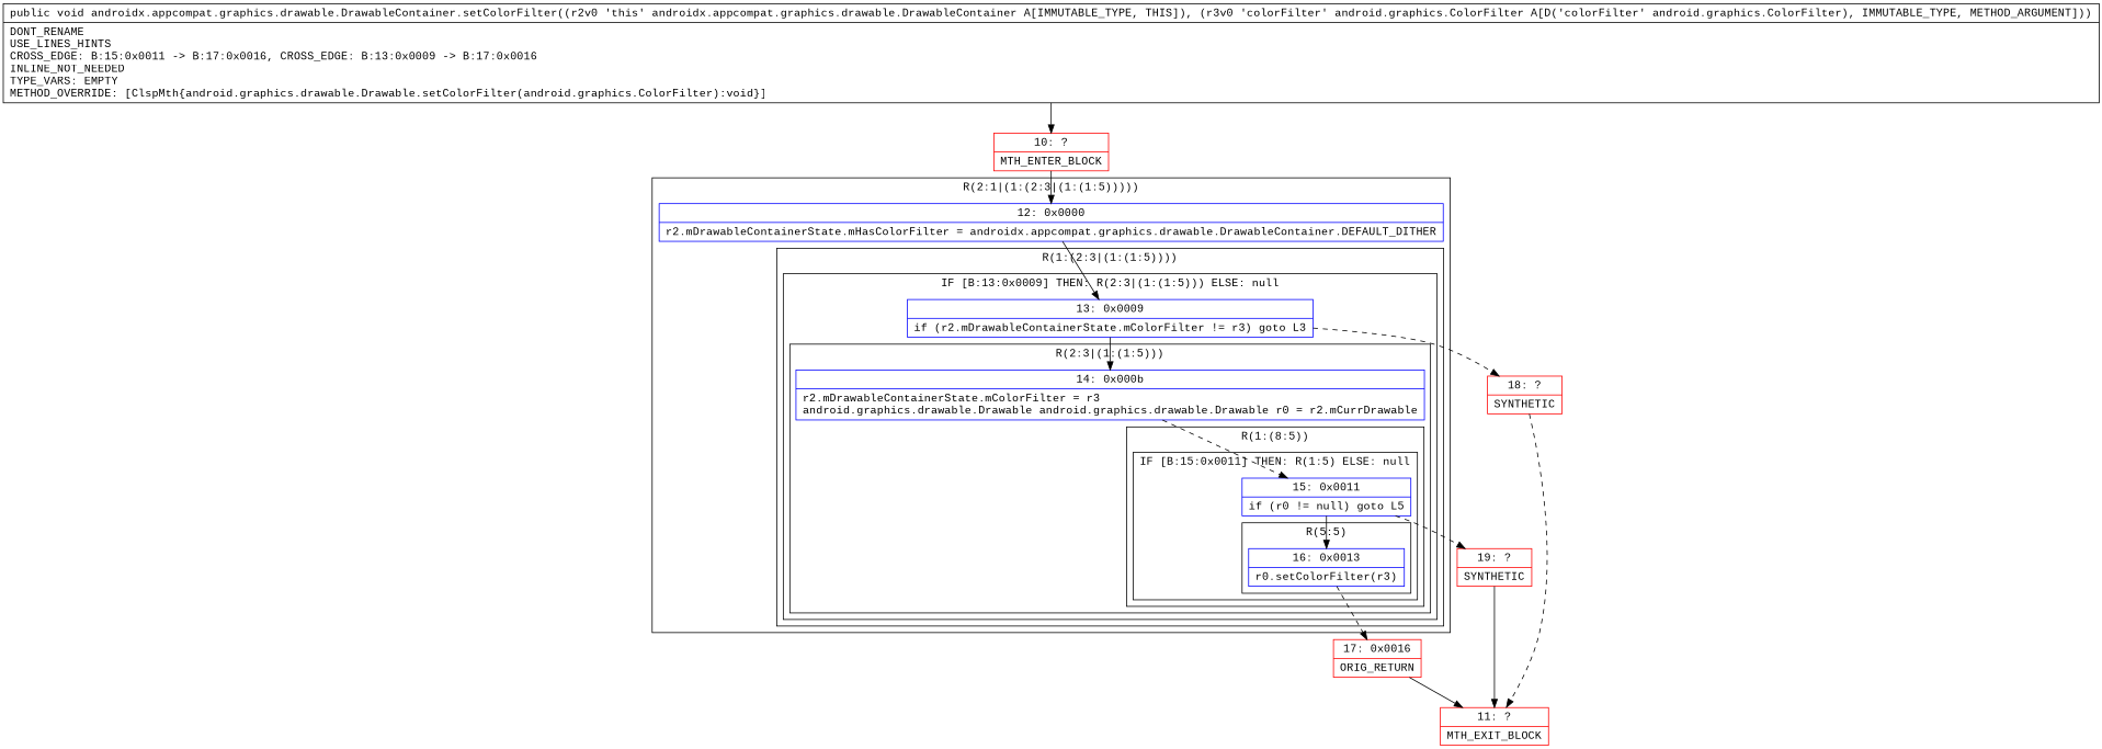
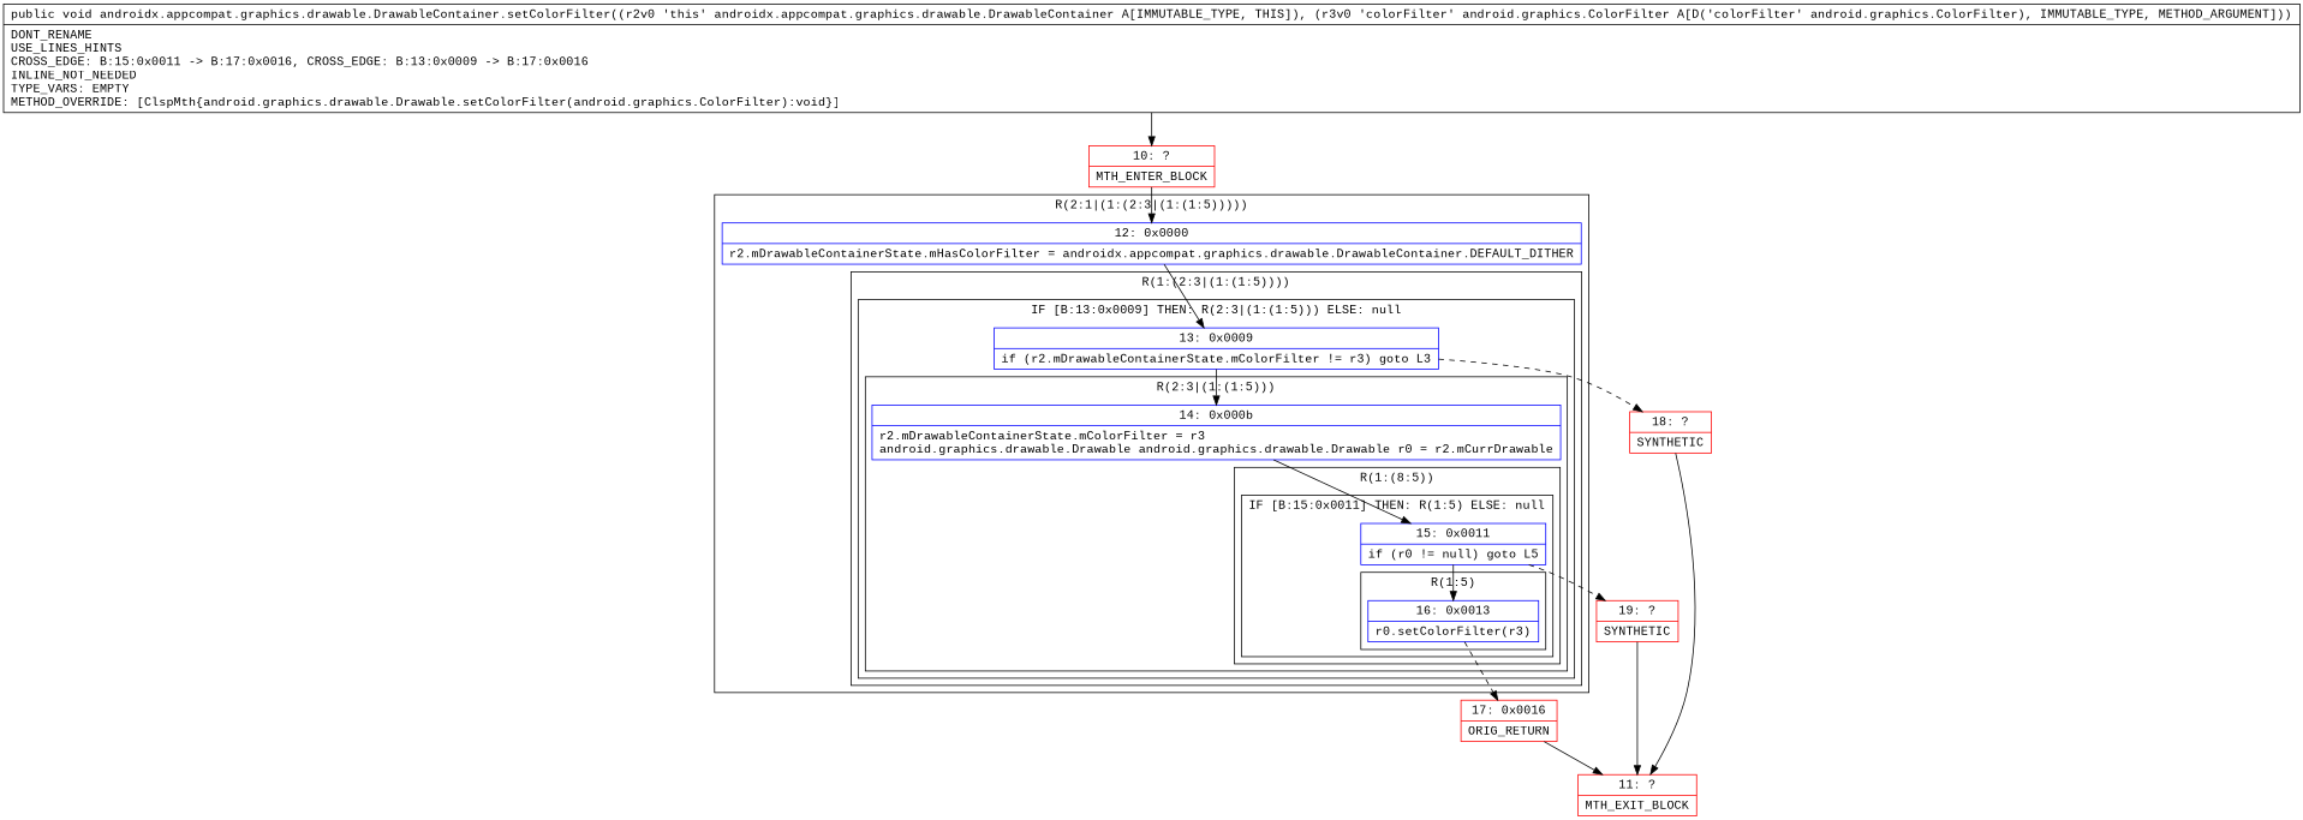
  digraph {
    fontname="Liberation Mono"
    node [color=blue fontname="Liberation Mono" shape=record]
    edge [fontname="Liberation Mono"]
    n1 [label="{16\:\ 0x0013|r0.setColorFilter(r3)\l}"]
    n2 [label="{15\:\ 0x0011|if (r0 != null) goto L5\l}"]
    n3 [label="{14\:\ 0x000b|r2.mDrawableContainerState.mColorFilter = r3\landroid.graphics.drawable.Drawable android.graphics.drawable.Drawable r0 = r2.mCurrDrawable\l}"]
    n4 [label="{13\:\ 0x0009|if (r2.mDrawableContainerState.mColorFilter != r3) goto L3\l}"]
    n5 [label="{12\:\ 0x0000|r2.mDrawableContainerState.mHasColorFilter = androidx.appcompat.graphics.drawable.DrawableContainer.DEFAULT_DITHER\l}"]
    n6 [color=red label="{17\:\ 0x0016|ORIG_RETURN\l}"]
    n7 [color=red label="{19\:\ ?|SYNTHETIC\l}"]
    n8 [color=red label="{18\:\ ?|SYNTHETIC\l}"]
    n9 [color=red label="{11\:\ ?|MTH_EXIT_BLOCK\l}"]
    n10 [color=red label="{10\:\ ?|MTH_ENTER_BLOCK\l}"]
    n11 [label="{public void androidx.appcompat.graphics.drawable.DrawableContainer.setColorFilter((r2v0 'this' androidx.appcompat.graphics.drawable.DrawableContainer A[IMMUTABLE_TYPE, THIS]), (r3v0 'colorFilter' android.graphics.ColorFilter A[D('colorFilter' android.graphics.ColorFilter), IMMUTABLE_TYPE, METHOD_ARGUMENT]))  | DONT_RENAME\lUSE_LINES_HINTS\lCROSS_EDGE: B:15:0x0011 \-\> B:17:0x0016, CROSS_EDGE: B:13:0x0009 \-\> B:17:0x0016\lINLINE_NOT_NEEDED\lTYPE_VARS: EMPTY\lMETHOD_OVERRIDE: [ClspMth\{android.graphics.drawable.Drawable.setColorFilter(android.graphics.ColorFilter):void\}]\l}" color=""]
    subgraph cluster_1 {
      label="R(2:1|(1:(2:3|(1:(1:5)))))"
      n5
      subgraph cluster_2 {
        label="R(1:(2:3|(1:(1:5))))"
        subgraph cluster_3 {
          label="IF [B:13:0x0009] THEN: R(2:3|(1:(1:5))) ELSE: null"
          n4
          subgraph cluster_4 {
            label="R(2:3|(1:(1:5)))"
            n3
            subgraph cluster_5 {
              label="R(1:(8:5))"
              subgraph cluster_6 {
                label="IF [B:15:0x0011] THEN: R(1:5) ELSE: null"
                n2
                subgraph cluster_7 {
-                 label="R(5:5)"
+                 label="R(1:5)"
                  n1
                }
              }
            }
          }
        }
      }
    }
    n1 -> n6 [style=dashed]
    n2 -> n1
    n2 -> n7 [style=dashed]
-   n3 -> n2 [style=dashed]
+   n3 -> n2
    n4 -> n3
    n4 -> n8 [style=dashed]
    n5 -> n4
    n6 -> n9
    n7 -> n9
-   n8 -> n9 [style=dashed]
+   n8 -> n9
    n10 -> n5
    n11 -> n10
  }
